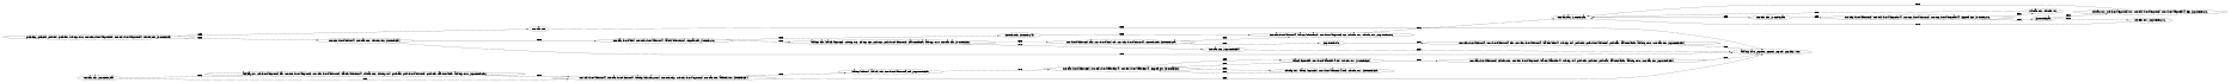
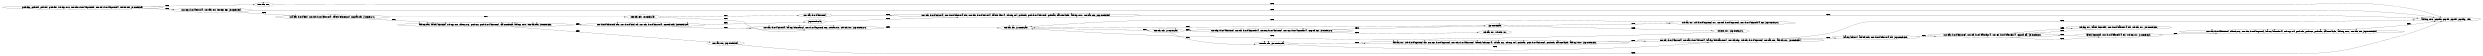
  digraph {
    rankdir=LR
    n1 [label="'push ebp', 'push edi', 'push esi', 'push ebx', 'sub esp, 0x1c', 'mov ebx, dword [esp+0x30]', 'mov esi, dword [esp+0x34]', 'test esi, esi', 'je 0x805134f', "]
-   n2 [label="'mov eax, 0x9',"]
+   n2 [label="'mov eax, 0x0', "]
    n3 [label="'mov ecx, dword [esi+0x4]', 'mov eax, 0x0', 'test ecx, ecx', 'je 0x8051354', "]
    n4 [label="'add esp, 0x1c', 'pop ebx', 'pop esi', 'pop edi', 'pop ebp', 'retn', "]
    n5 [label="'mov eax, dword [ebx]', 'mov edx, dword [ebx+0x4]', 'lea edi, [edx+ecx*2]', 'cmp eax, edi', 'jl 0x805121c', "]
    n6 [label="'add ecx, eax', 'lea edi, [ecx+ecx]', 'sub esp, 0x8', 'shl ecx, 0x3', 'push ecx', 'push dword [ebx+0x8]', 'call 0x805bc9a', 'add esp, 0x10', 'test eax, eax', 'je 0x805135c', "]
    n7 [label="'test edx, edx', 'je 0x8051249', "]
    n8 [label="'mov eax, 0xc', 'jmp 0x8051354', "]
    n9 [label="'mov dword [ebx+0x8], eax', 'mov dword [ebx], edi', 'mov edx, dword [ebx+0x4]', 'test edx, edx', 'jne 0x805120a', "]
+   n10 [label="'mov eax, dword [ebx+0x8]', "]
    n11 [label="'mov eax, dword [esi+0x4]', 'lea ecx, [edx+eax*2]', 'mov dword [esp+0xc], ecx', 'sub eax, 0x1', 'sub edx, 0x1', 'jmp 0x805127c', "]
    n12 [label="'jmp 0x805124c', "]
    n13 [label="'mov edx, dword [esi+0x4]', 'mov dword [ebx+0x4], edx', 'mov ebx, dword [esi+0x4]', 'lea edx, [ebx*4]', 'sub esp, 0x4', 'push edx', 'push dword [esi+0x8]', 'push eax', 'call 0x80492f0', 'add esp, 0x10', 'mov eax, 0x0', 'jmp 0x8051354', "]
    n14 [label="'test eax, eax', 'js 0x80512ae', "]
    n15 [label="'test edx, edx', 'js 0x80512ae', "]
    n16 [label="'test eax, eax', 'jns 0x80512da', "]
    n17 [label="'add eax, 0x1', 'sub dword [esp+0xc], eax', 'mov ecx, dword [esp+0xc]', 'mov edx, dword [ebx+0x8]', 'lea edx, [edx+ecx*4]', 'shl eax, 0x2', 'sub esp, 0x4', 'push eax', 'push dword [esi+0x8]', 'push edx', 'call 0x80492f0', 'add esp, 0x10', 'jmp 0x80512b2', "]
    n18 [label="'mov edi, dword [ebx+0x4]', 'mov eax, dword [esi+0x4]', 'lea ebp, [edi+eax*2-0x1]', 'mov edx, ebp', 'sub edx, dword [esp+0xc]', 'mov eax, 0x0', 'add edx, 0x1', 'je 0x8051354', "]
    n19 [label="'mov ebp, dword [ebx+0x8]', 'mov edi, dword [ebp+edx*4]', 'mov ecx, dword [esi+0x8]', 'mov ecx, dword [ecx+eax*4]', 'cmp edi, ecx', 'je 0x8051276', "]
    n20 [label="'lea ecx, [edi-0x1]', 'add edi, edx', 'mov dword [ebx+0x4], edi', 'jmp 0x805130b', "]
    n21 [label="'sub eax, 0x1', 'sub edx, 7x1',"]
    n22 [label="'jge 0x80552a9',"]
    n23 [label="'mov eax, dword [ebx+0x8]', 'mov edi, dword [eax+ebp*4]', 'mov esi, dword [eax+ecx*4]', 'cmp edi, esi', 'jle 0x8051300', "]
    n24 [label="'sub edx, 0x1', 'jmp 0x805127c', "]
    n25 [label="'sub eax, 0x1', 'sub dword [esp+0xc], 0x1', 'mov edi, dword [esp+0xc]', 'mov dword [ebp+edi*4], ecx', 'jmp 0x805127c', "]
    n26 [label="'lea edi, [ecx+edx]', 'mov dword [eax+edi*4], esi', 'sub ecx, 0x1', 'js 0x805132d', "]
    n27 [label="'sub ebp, 0x1', 'lea esi, [ecx+edx]', 'mov dword [eax+esi*4], edi', 'sub edx, 0x1', 'jne 0x805130b', "]
    n28 [label="'mov eax, dword [ebx+0x8]', 'shl edx, 0x2', 'mov ebx, dword [esp+0xc]', 'lea ecx, [eax+ebx*4]', 'sub esp, 0x4', 'push edx', 'push ecx', 'push eax', 'call 0x80492f0', 'add esp, 0x10', 'mov eax, 0x0', 'jmp 0x8051354', "]
    n1 -> n2 [label=CFG]
    n1 -> n3 [label=CFG]
    n2 -> n4 [label=CFG]
    n3 -> n4 [label=CFG]
    n3 -> n5 [label=CFG]
    n5 -> n6 [label=CFG]
    n5 -> n7 [label=CFG]
    n6 -> n8 [label=CFG]
    n6 -> n9 [label=CFG]
+   n7 -> n10 [label=CFG]
    n7 -> n11 [label=CFG]
    n8 -> n4 [label=CFG]
    n9 -> n11 [label=CFG]
    n9 -> n12 [label=CFG]
+   n10 -> n13 [label=CFG]
    n11 -> n14 [label=CFG]
    n12 -> n13 [label=CFG]
    n13 -> n4 [label=CFG]
    n14 -> n15 [label=CFG]
+   n15 -> n16 [label=CFG]
    n15 -> n19 [label=CFG]
    n16 -> n17 [label=CFG]
    n16 -> n18 [label=CFG]
    n17 -> n18 [label=CFG]
    n18 -> n4 [label=CFG]
    n18 -> n20 [label=CFG]
    n19 -> n21 [label=CFG]
    n19 -> n22 [label=CFG]
    n20 -> n23 [label=CFG]
-   n21 -> n14 [label=CFG]
+   n22 -> n14 [label=CFG]
    n22 -> n24 [label=CFG]
    n22 -> n25 [label=CFG]
    n23 -> n26 [label=CFG]
    n23 -> n27 [label=CFG]
    n24 -> n14 [label=CFG]
    n25 -> n14 [label=CFG]
    n26 -> n23 [label=CFG]
    n26 -> n28 [label=CFG]
    n27 -> n23 [label=CFG]
    n28 -> n4 [label=CFG]
  }
